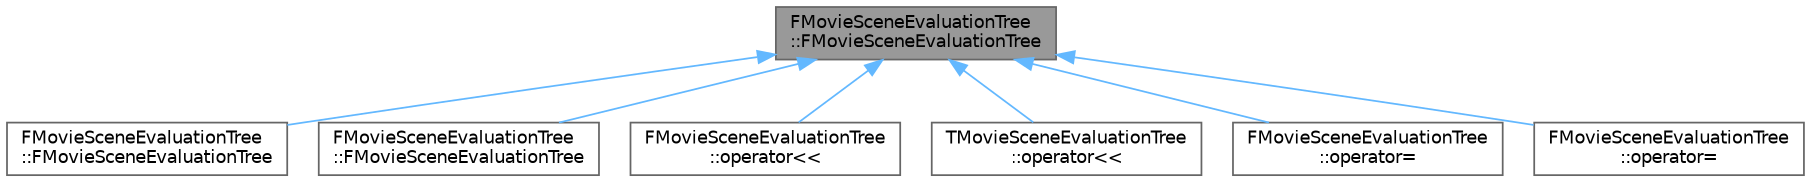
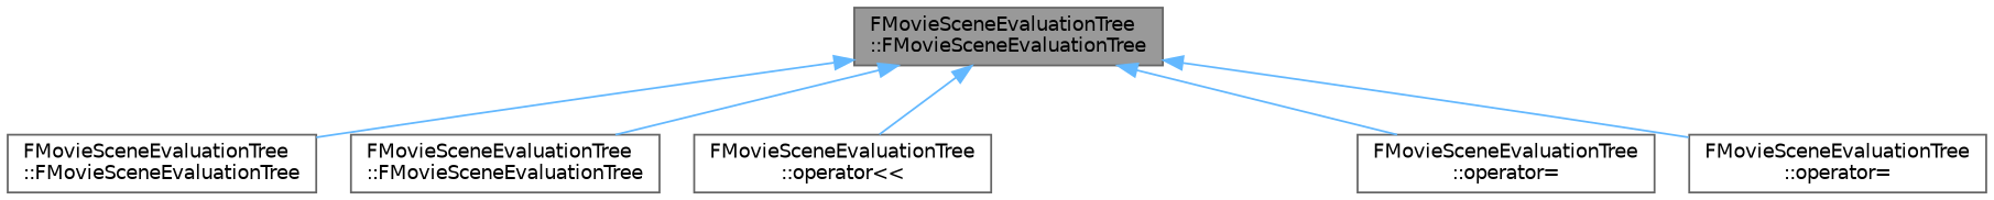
  digraph {
    rankdir=TB
    node [color=grey40 fillcolor=white fontname=Helvetica fontsize=10 shape=box style=filled]
    edge [color=steelblue1 dir=back fontname=Helvetica fontsize=10 labelfontname=Helvetica labelfontsize=10 style=solid]
    n1 [color=gray40 fillcolor=grey60 fontcolor=black height=0.2 label="FMovieSceneEvaluationTree\l::FMovieSceneEvaluationTree" width=0.4]
    n2 [height=0.2 label="FMovieSceneEvaluationTree\l::FMovieSceneEvaluationTree" width=0.4]
    n3 [height=0.2 label="FMovieSceneEvaluationTree\l::FMovieSceneEvaluationTree" width=0.4]
    n4 [height=0.2 label="FMovieSceneEvaluationTree\l::operator\<\<" width=0.4]
-   n5 [height=0.2 label="TMovieSceneEvaluationTree\l::operator\<\<" width=0.4]
    n6 [height=0.2 label="FMovieSceneEvaluationTree\l::operator=" width=0.4]
    n7 [height=0.2 label="FMovieSceneEvaluationTree\l::operator=" width=0.4]
    n1 -> n2
    n1 -> n3
    n1 -> n4
-   n1 -> n5
    n1 -> n6
    n1 -> n7
  }
